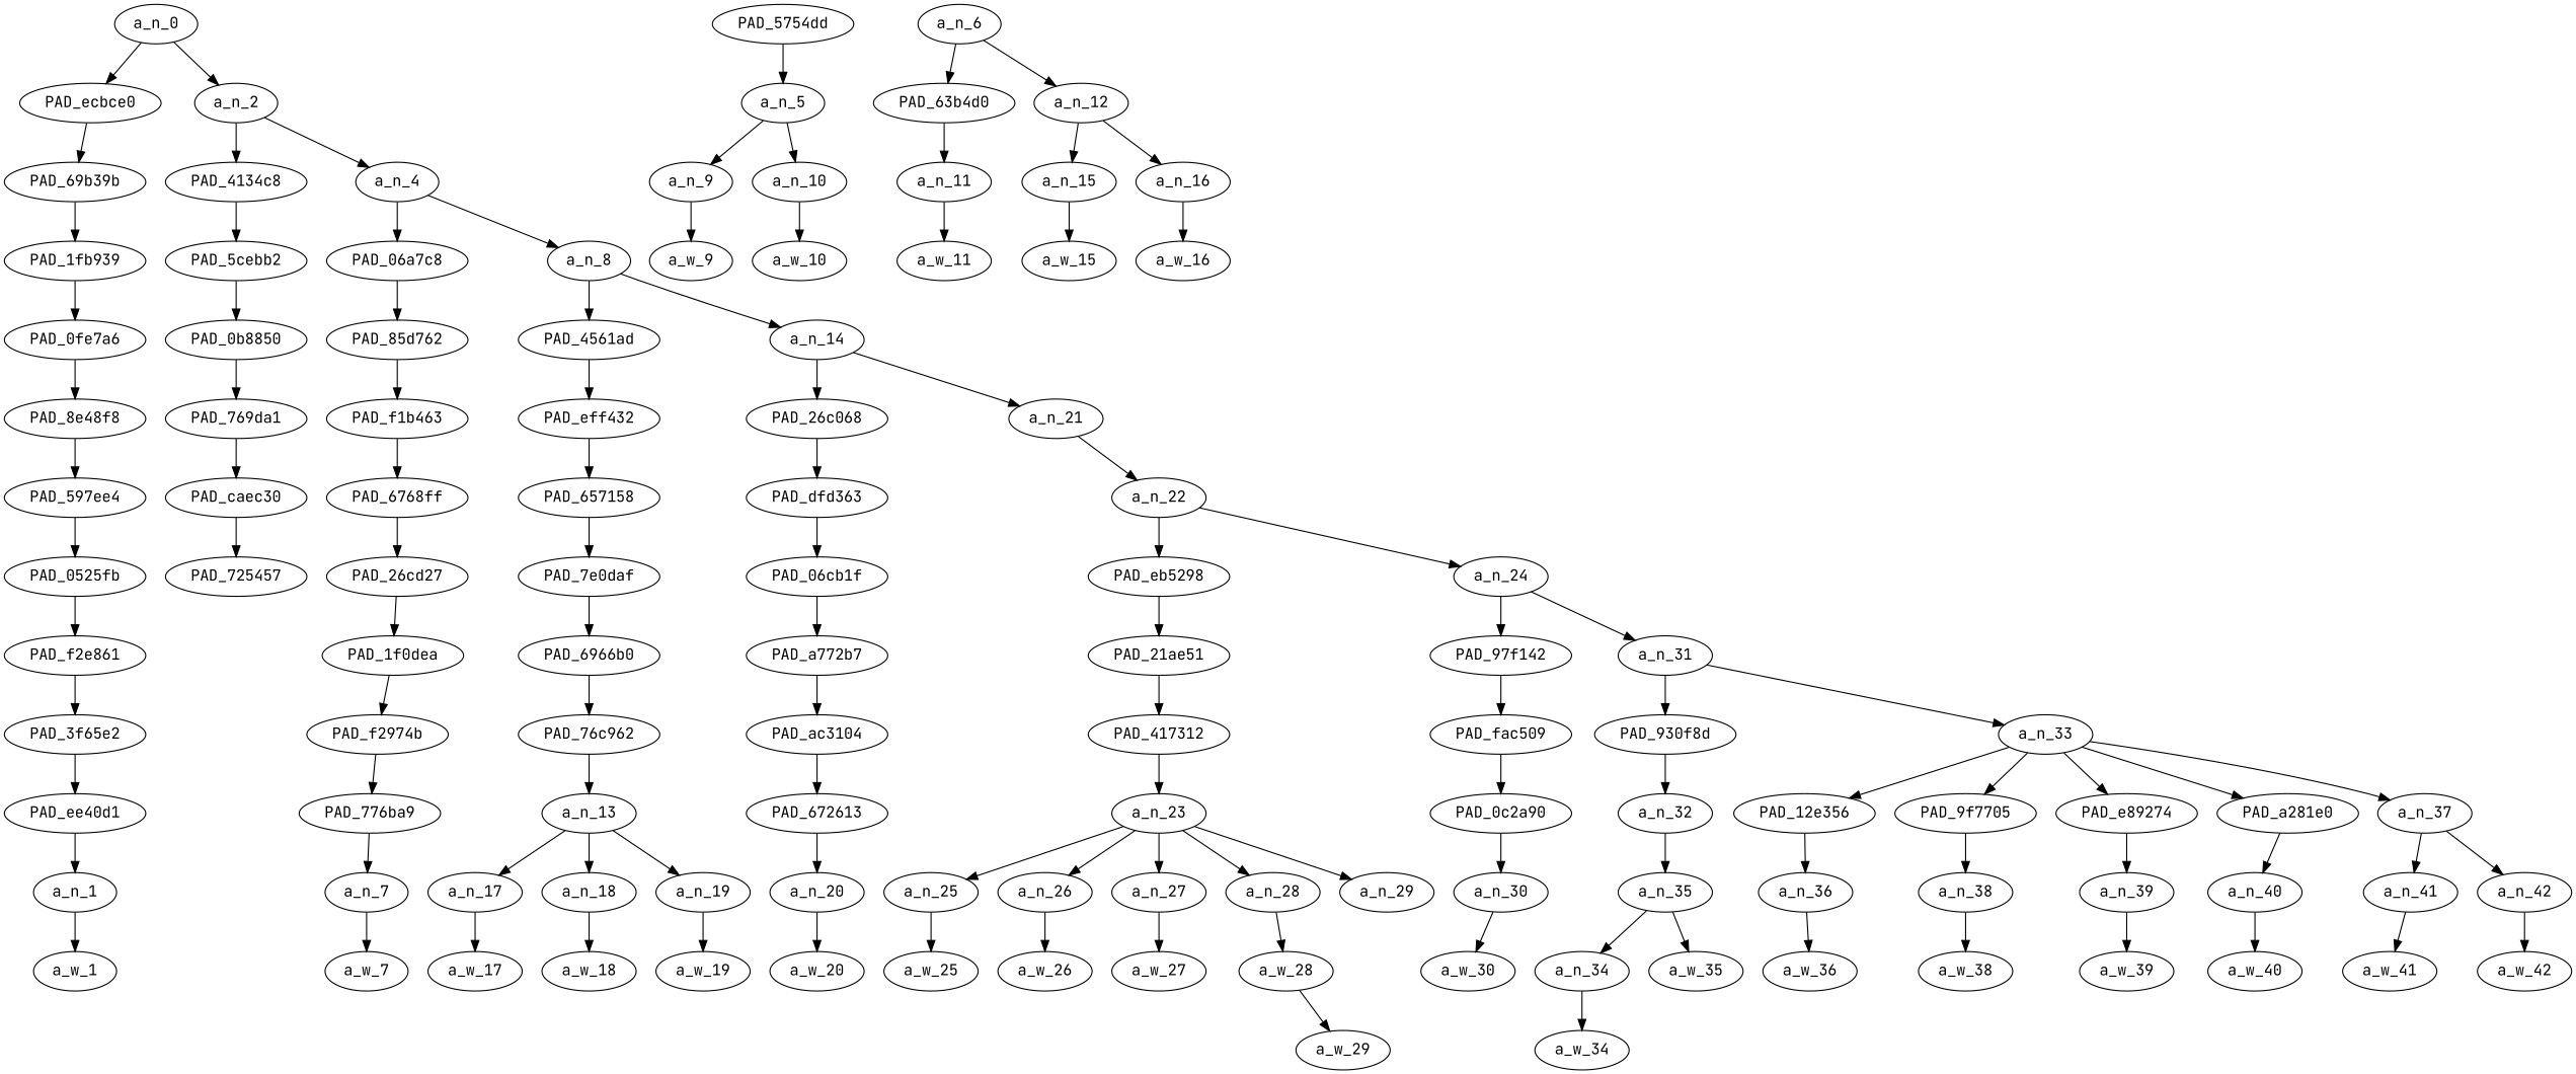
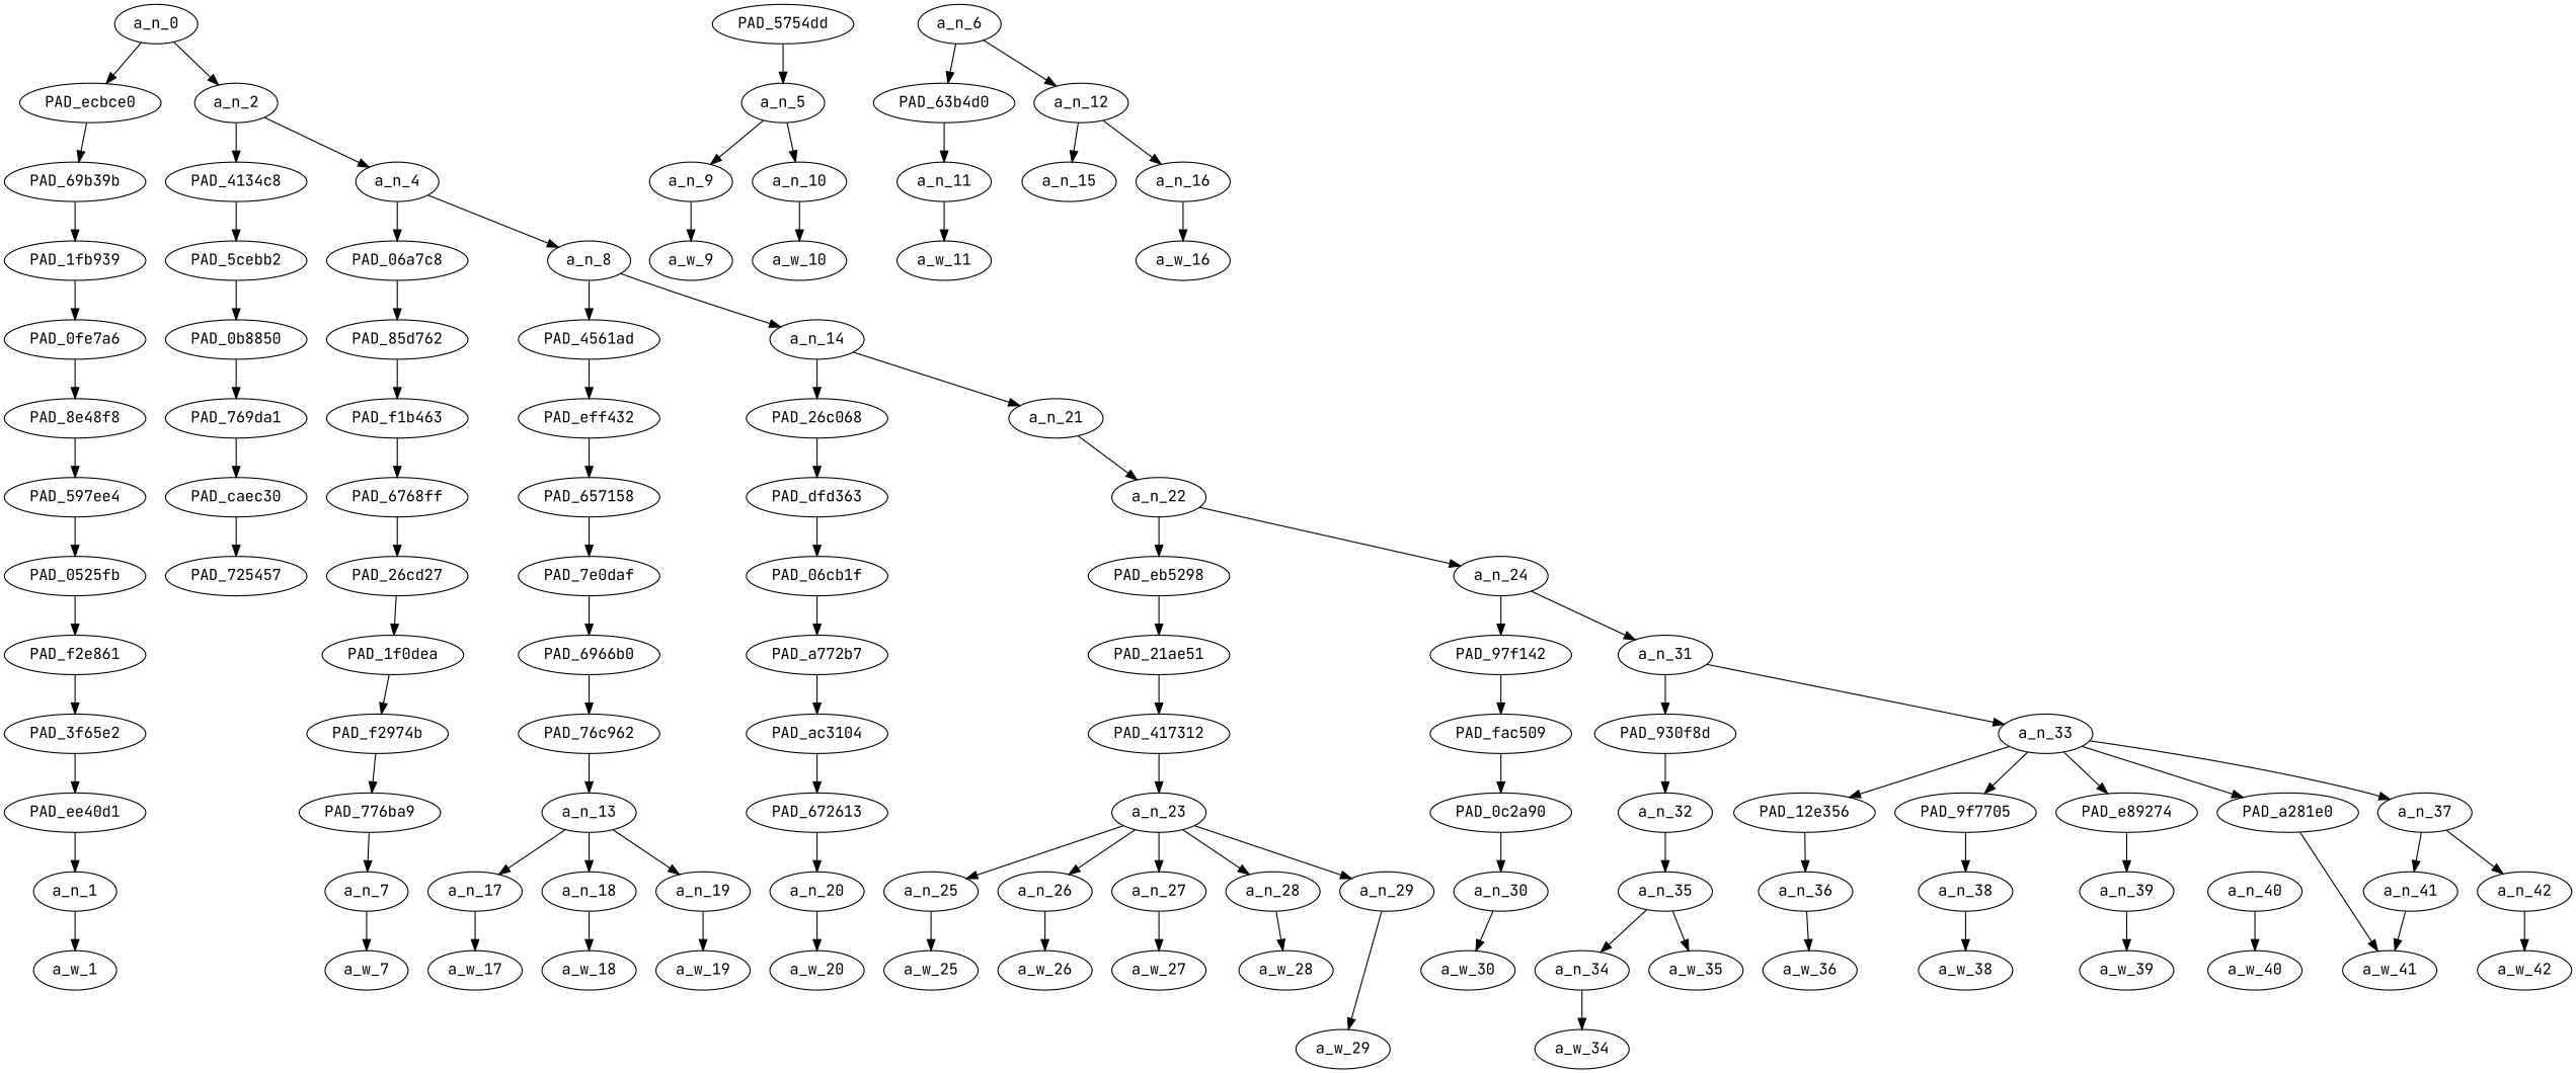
  strict digraph {
    fontname="JetBrains Mono"
    node [div_dir=-1 fontname="JetBrains Mono" index=0 level=1 text_span="[0]" value=0.05052176]
    edge [fontname="JetBrains Mono"]
    a_n_0 [level=12 text_span="[0, 1, 2, 3, 4, 5, 6, 7, 8, 9, 10, 11, 12, 13, 14, 15, 16, 17, 18, 19, 20, 21, 22, 23, 24]" value=1.00000001]
    PAD_ecbce0 [level=11]
    a_n_2 [index=1 level=11 text_span="[1, 2, 3, 4, 5, 6, 7, 8, 9, 10, 11, 12, 13, 14, 15, 16, 17, 18, 19, 20, 21, 22, 23, 24]" value=0.94935519]
    PAD_69b39b [level=10]
    PAD_4134c8 [index=1 level=10 text_span="[1, 2, 3, 4, 5]" value=0.31623396]
    a_n_4 [index=2 level=10 text_span="[6, 7, 8, 9, 10, 11, 12, 13, 14, 15, 16, 17, 18, 19, 20, 21, 22, 23, 24]" value=0.63303120]
    PAD_1fb939 [level=9]
    PAD_5cebb2 [index=1 level=9 text_span="[1, 2, 3, 4, 5]" value=0.31623396]
    PAD_06a7c8 [index=2 level=9 text_span="[6]" value=0.04734512]
    a_n_8 [index=3 level=9 text_span="[7, 8, 9, 10, 11, 12, 13, 14, 15, 16, 17, 18, 19, 20, 21, 22, 23, 24]" value=0.58564001]
    PAD_0fe7a6 [level=8]
    PAD_8e48f8 [level=7]
    PAD_597ee4 [level=6]
    PAD_0525fb [level=5]
    PAD_f2e861 [level=4]
    PAD_3f65e2 [level=3]
    PAD_ee40d1 [level=2]
    a_n_1
    a_w_1 [div_dir=0 level=0 value=dese]
    PAD_0b8850 [index=1 level=8 text_span="[1, 2, 3, 4, 5]" value=0.31623396]
    PAD_85d762 [index=2 level=8 text_span="[6]" value=0.04734512]
    PAD_4561ad [div_dir=1 index=3 level=8 text_span="[7, 8, 9]" value=0.09458087]
    a_n_14 [index=4 level=8 text_span="[10, 11, 12, 13, 14, 15, 16, 17, 18, 19, 20, 21, 22, 23, 24]" value=0.49103571]
    PAD_769da1 [index=1 level=7 text_span="[1, 2, 3, 4, 5]" value=0.31623396]
    PAD_caec30 [index=1 level=6 text_span="[1, 2, 3, 4, 5]" value=0.31623396]
    PAD_725457 [index=1 level=5 text_span="[1, 2, 3, 4, 5]" value=0.31623396]
    PAD_5754dd [index=1 level=3 text_span="[1, 2]" value=0.19961948]
    a_n_5 [index=1 level=2 text_span="[1, 2]" value=0.19961948]
    a_n_6 [index=2 level=3 text_span="[3, 4, 5]" value=0.11651645]
    PAD_63b4d0 [div_dir=1 index=2 level=2 text_span="[3]" value=0.02547782]
    a_n_12 [index=3 level=2 text_span="[4, 5]" value=0.09099970]
    a_n_9 [div_dir=1 index=1 text_span="[1]" value=0.03670429]
    a_n_10 [index=2 text_span="[2]" value=0.16280019]
    a_n_11 [div_dir=1 index=3 text_span="[3]" value=0.02547782]
    a_n_15 [index=4 text_span="[4]" value=0.03627960]
    a_n_16 [index=5 text_span="[5]" value=0.05466929]
    a_w_9 [div_dir=0 index=1 level=0 text_span="[1]" value=two]
    a_w_10 [div_dir=0 index=2 level=0 text_span="[2]" value=dykes]
    a_w_11 [div_dir=0 index=3 level=0 text_span="[3]" value=on]
-   a_w_15 [div_dir=0 index=4 level=0 text_span="[4]" value=fb]
    a_w_16 [div_dir=0 index=5 level=0 text_span="[5]" value=arguin]
    PAD_f1b463 [index=2 level=7 text_span="[6]" value=0.04734512]
    n43 [div_dir=1 index=3 label=PAD_eff432 level=7 text_span="[7, 8, 9]" value=0.09458087]
    PAD_26c068 [index=4 level=7 text_span="[10]" value=0.04173036]
    a_n_21 [index=5 level=7 text_span="[11, 12, 13, 14, 15, 16, 17, 18, 19, 20, 21, 22, 23, 24]" value=0.44924749]
    PAD_6768ff [index=2 level=6 text_span="[6]" value=0.04734512]
    PAD_26cd27 [index=2 level=5 text_span="[6]" value=0.04734512]
    PAD_1f0dea [index=2 level=4 text_span="[6]" value=0.04734512]
    PAD_f2974b [index=3 level=3 text_span="[6]" value=0.04734512]
    PAD_776ba9 [index=4 level=2 text_span="[6]" value=0.04734512]
    a_n_7 [index=6 text_span="[6]" value=0.04734512]
    a_w_7 [div_dir=0 index=6 level=0 text_span="[6]" value=postin]
    PAD_657158 [div_dir=1 index=3 level=6 text_span="[7, 8, 9]" value=0.09458087]
    PAD_dfd363 [index=4 level=6 text_span="[10]" value=0.04173036]
    a_n_22 [index=5 level=6 text_span="[11, 12, 13, 14, 15, 16, 17, 18, 19, 20, 21, 22, 23, 24]" value=0.44921240]
    PAD_7e0daf [div_dir=1 index=3 level=5 text_span="[7, 8, 9]" value=0.09458087]
    n57 [div_dir=1 index=3 label=PAD_6966b0 level=4 text_span="[7, 8, 9]" value=0.09458087]
    PAD_76c962 [div_dir=1 index=4 level=3 text_span="[7, 8, 9]" value=0.09458087]
    a_n_13 [div_dir=1 index=5 level=2 text_span="[7, 8, 9]" value=0.09458087]
    a_n_17 [index=7 text_span="[7]" value=0.01504466]
    a_n_18 [div_dir=1 index=8 text_span="[8]" value=0.01636242]
    a_n_19 [div_dir=1 index=9 text_span="[9]" value=0.06310526]
    a_w_17 [div_dir=0 index=7 level=0 text_span="[7]" value=each]
    a_w_18 [div_dir=0 index=8 level=0 text_span="[8]" value=other]
    a_w_19 [div_dir=0 index=9 level=0 text_span="[9]" value=pics]
    PAD_06cb1f [index=4 level=5 text_span="[10]" value=0.04173036]
    PAD_eb5298 [index=5 level=5 text_span="[11, 12, 13, 14, 15]" value=0.15038053]
    a_n_24 [div_dir=1 index=6 level=5 text_span="[16, 17, 18, 19, 20, 21, 22, 23, 24]" value=0.29879678]
    PAD_a772b7 [index=4 level=4 text_span="[10]" value=0.04173036]
    PAD_ac3104 [index=5 level=3 text_span="[10]" value=0.04173036]
    PAD_672613 [index=6 level=2 text_span="[10]" value=0.04173036]
    a_n_20 [index=10 text_span="[10]" value=0.04173036]
    a_w_20 [div_dir=0 index=10 level=0 text_span="[10]" value=callin]
    PAD_21ae51 [index=5 level=4 text_span="[11, 12, 13, 14, 15]" value=0.15038053]
    PAD_97f142 [div_dir=1 index=6 level=4 text_span="[16]" value=0.03176852]
    a_n_31 [div_dir=1 index=7 level=4 text_span="[17, 18, 19, 20, 21, 22, 23, 24]" value=0.26697521]
    PAD_417312 [index=6 level=3 text_span="[11, 12, 13, 14, 15]" value=0.15038053]
    PAD_fac509 [div_dir=1 index=7 level=3 text_span="[16]" value=0.03176852]
    PAD_930f8d [div_dir=1 index=8 level=3 text_span="[17, 18]" value=0.03714170]
    a_n_33 [div_dir=1 index=9 level=3 text_span="[19, 20, 21, 22, 23, 24]" value=0.22980919]
    a_n_23 [index=7 level=2 text_span="[11, 12, 13, 14, 15]" value=0.15038053]
    a_n_25 [index=11 text_span="[11]" value=0.01493935]
    a_n_26 [div_dir=1 index=12 text_span="[12]" value=0.01871674]
    a_n_27 [index=13 text_span="[13]" value=0.05281169]
    a_n_28 [index=14 text_span="[14]" value=0.04001959]
    a_n_29 [index=15 text_span="[15]" value=0.02375175]
    a_w_25 [div_dir=0 index=11 level=0 text_span="[11]" value=each1]
    a_w_26 [div_dir=0 index=12 level=0 text_span="[12]" value=other1]
    a_w_27 [div_dir=0 index=13 level=0 text_span="[13]" value=ugly]
    a_w_28 [div_dir=0 index=14 level=0 text_span="[14]" value=sb]
    a_w_29 [div_dir=0 index=15 level=0 text_span="[15]" value=den]
    PAD_0c2a90 [div_dir=1 index=8 level=2 text_span="[16]" value=0.03176852]
    a_n_32 [div_dir=1 index=9 level=2 text_span="[17, 18]" value=0.03714170]
    PAD_12e356 [index=10 level=2 text_span="[19]" value=0.03423151]
    PAD_9f7705 [div_dir=1 index=12 level=2 text_span="[22]" value=0.02727515]
    PAD_e89274 [index=13 level=2 text_span="[23]" value=0.02160716]
    PAD_a281e0 [index=14 level=2 text_span="[24]" value=0.05350869]
    a_n_37 [div_dir=1 index=11 level=2 text_span="[20, 21]" value=0.09316477]
    a_n_30 [div_dir=1 index=16 text_span="[16]" value=0.03176852]
    a_w_30 [div_dir=0 index=16 level=0 text_span="[16]" value=commented]
    a_n_35 [div_dir=1 index=18 text_span="[18]" value=0.01341665]
    a_n_36 [index=19 text_span="[19]" value=0.03423151]
    a_n_38 [div_dir=1 index=22 text_span="[22]" value=0.02727515]
    a_n_39 [index=23 text_span="[23]" value=0.02160716]
    a_n_40 [index=24 text_span="[24]" value=0.05350869]
    a_n_41 [index=20 text_span="[20]" value=0.01914611]
    a_n_42 [div_dir=1 index=21 text_span="[21]" value=0.07394901]
    a_n_34 [index=17 text_span="[17]" value=0.02371448]
    a_w_34 [div_dir=0 index=17 level=0 text_span="[17]" value=you]
    a_w_35 [div_dir=0 index=18 level=0 text_span="[18]" value=all]
    a_w_36 [div_dir=0 index=19 level=0 text_span="[19]" value=havin]
    a_w_38 [div_dir=0 index=22 level=0 text_span="[22]" value=off]
    a_w_39 [div_dir=0 index=23 level=0 text_span="[23]" value=im]
    a_w_40 [div_dir=0 index=24 level=0 text_span="[24]" value=ctfu]
    a_w_41 [div_dir=0 index=20 level=0 text_span="[20]" value=a]
    a_w_42 [div_dir=0 index=21 level=0 text_span="[21]" value=dyke]
    a_n_0 -> PAD_ecbce0
    a_n_0 -> a_n_2
    PAD_ecbce0 -> PAD_69b39b
    a_n_2 -> PAD_4134c8
    a_n_2 -> a_n_4
    PAD_69b39b -> PAD_1fb939
    PAD_4134c8 -> PAD_5cebb2
    a_n_4 -> PAD_06a7c8
    a_n_4 -> a_n_8
    PAD_1fb939 -> PAD_0fe7a6
    PAD_5cebb2 -> PAD_0b8850
    PAD_06a7c8 -> PAD_85d762
    a_n_8 -> PAD_4561ad
    a_n_8 -> a_n_14
    PAD_0fe7a6 -> PAD_8e48f8
    PAD_8e48f8 -> PAD_597ee4
    PAD_597ee4 -> PAD_0525fb
    PAD_0525fb -> PAD_f2e861
    PAD_f2e861 -> PAD_3f65e2
    PAD_3f65e2 -> PAD_ee40d1
    PAD_ee40d1 -> a_n_1
    a_n_1 -> a_w_1
    PAD_0b8850 -> PAD_769da1
    PAD_85d762 -> PAD_f1b463
    PAD_4561ad -> n43
    a_n_14 -> PAD_26c068
    a_n_14 -> a_n_21
    PAD_769da1 -> PAD_caec30
    PAD_caec30 -> PAD_725457
    PAD_5754dd -> a_n_5
    a_n_5 -> a_n_9
    a_n_5 -> a_n_10
    a_n_6 -> PAD_63b4d0
    a_n_6 -> a_n_12
    PAD_63b4d0 -> a_n_11
    a_n_12 -> a_n_15
    a_n_12 -> a_n_16
    a_n_9 -> a_w_9
    a_n_10 -> a_w_10
    a_n_11 -> a_w_11
-   a_n_15 -> a_w_15
    a_n_16 -> a_w_16
    PAD_f1b463 -> PAD_6768ff
    n43 -> PAD_657158
    PAD_26c068 -> PAD_dfd363
    a_n_21 -> a_n_22
    PAD_6768ff -> PAD_26cd27
    PAD_26cd27 -> PAD_1f0dea
    PAD_1f0dea -> PAD_f2974b
    PAD_f2974b -> PAD_776ba9
    PAD_776ba9 -> a_n_7
    a_n_7 -> a_w_7
    PAD_657158 -> PAD_7e0daf
    PAD_dfd363 -> PAD_06cb1f
    a_n_22 -> PAD_eb5298
    a_n_22 -> a_n_24
    PAD_7e0daf -> n57
    n57 -> PAD_76c962
    PAD_76c962 -> a_n_13
    a_n_13 -> a_n_17
    a_n_13 -> a_n_18
    a_n_13 -> a_n_19
    a_n_17 -> a_w_17
    a_n_18 -> a_w_18
    a_n_19 -> a_w_19
    PAD_06cb1f -> PAD_a772b7
    PAD_eb5298 -> PAD_21ae51
    a_n_24 -> PAD_97f142
    a_n_24 -> a_n_31
    PAD_a772b7 -> PAD_ac3104
    PAD_ac3104 -> PAD_672613
    PAD_672613 -> a_n_20
    a_n_20 -> a_w_20
    PAD_21ae51 -> PAD_417312
    PAD_97f142 -> PAD_fac509
    a_n_31 -> PAD_930f8d
    a_n_31 -> a_n_33
    PAD_417312 -> a_n_23
    PAD_fac509 -> PAD_0c2a90
    PAD_930f8d -> a_n_32
    a_n_33 -> PAD_12e356
    a_n_33 -> PAD_9f7705
    a_n_33 -> PAD_e89274
    a_n_33 -> PAD_a281e0
    a_n_33 -> a_n_37
    a_n_23 -> a_n_25
    a_n_23 -> a_n_26
    a_n_23 -> a_n_27
    a_n_23 -> a_n_28
    a_n_23 -> a_n_29
    a_n_25 -> a_w_25
    a_n_26 -> a_w_26
    a_n_27 -> a_w_27
    a_n_28 -> a_w_28
-   a_w_28 -> a_w_29
+   a_n_29 -> a_w_29
    PAD_0c2a90 -> a_n_30
    a_n_32 -> a_n_35
    PAD_12e356 -> a_n_36
    PAD_9f7705 -> a_n_38
    PAD_e89274 -> a_n_39
-   PAD_a281e0 -> a_n_40
+   PAD_a281e0 -> a_w_41
    a_n_37 -> a_n_41
    a_n_37 -> a_n_42
    a_n_30 -> a_w_30
    a_n_35 -> a_n_34
    a_n_35 -> a_w_35
    a_n_36 -> a_w_36
    a_n_38 -> a_w_38
    a_n_39 -> a_w_39
    a_n_40 -> a_w_40
    a_n_41 -> a_w_41
    a_n_42 -> a_w_42
    a_n_34 -> a_w_34
  }
